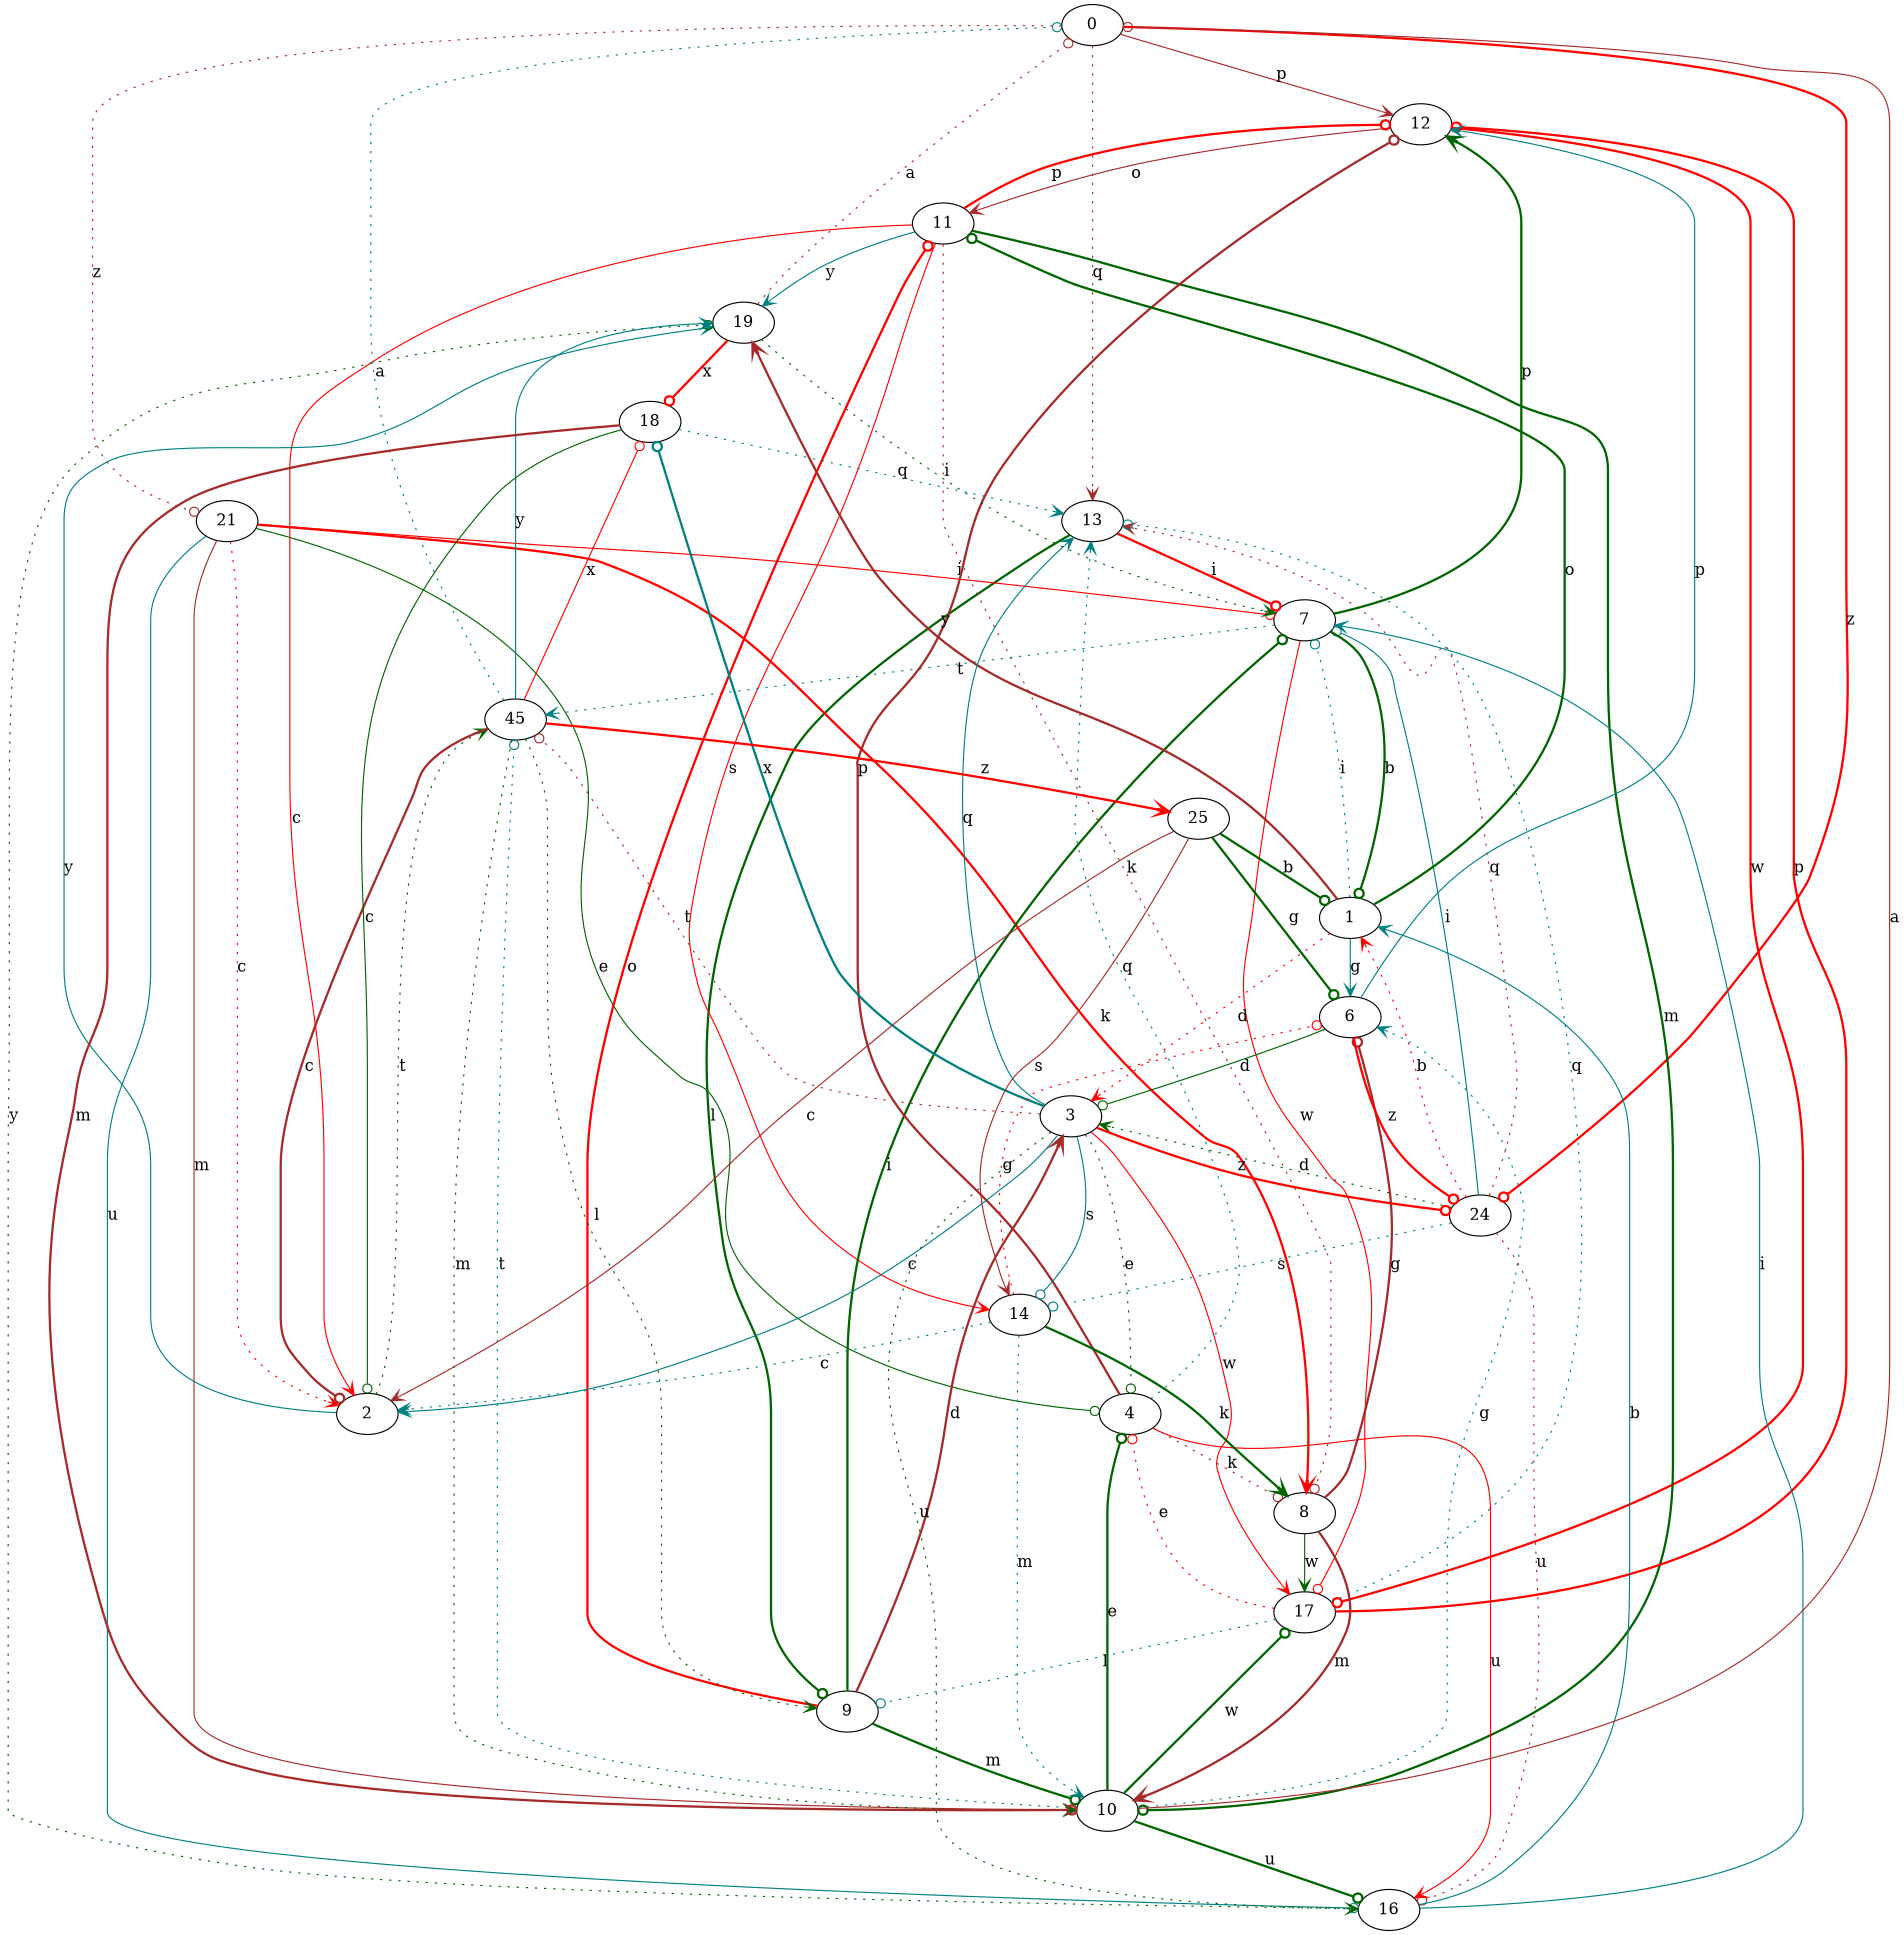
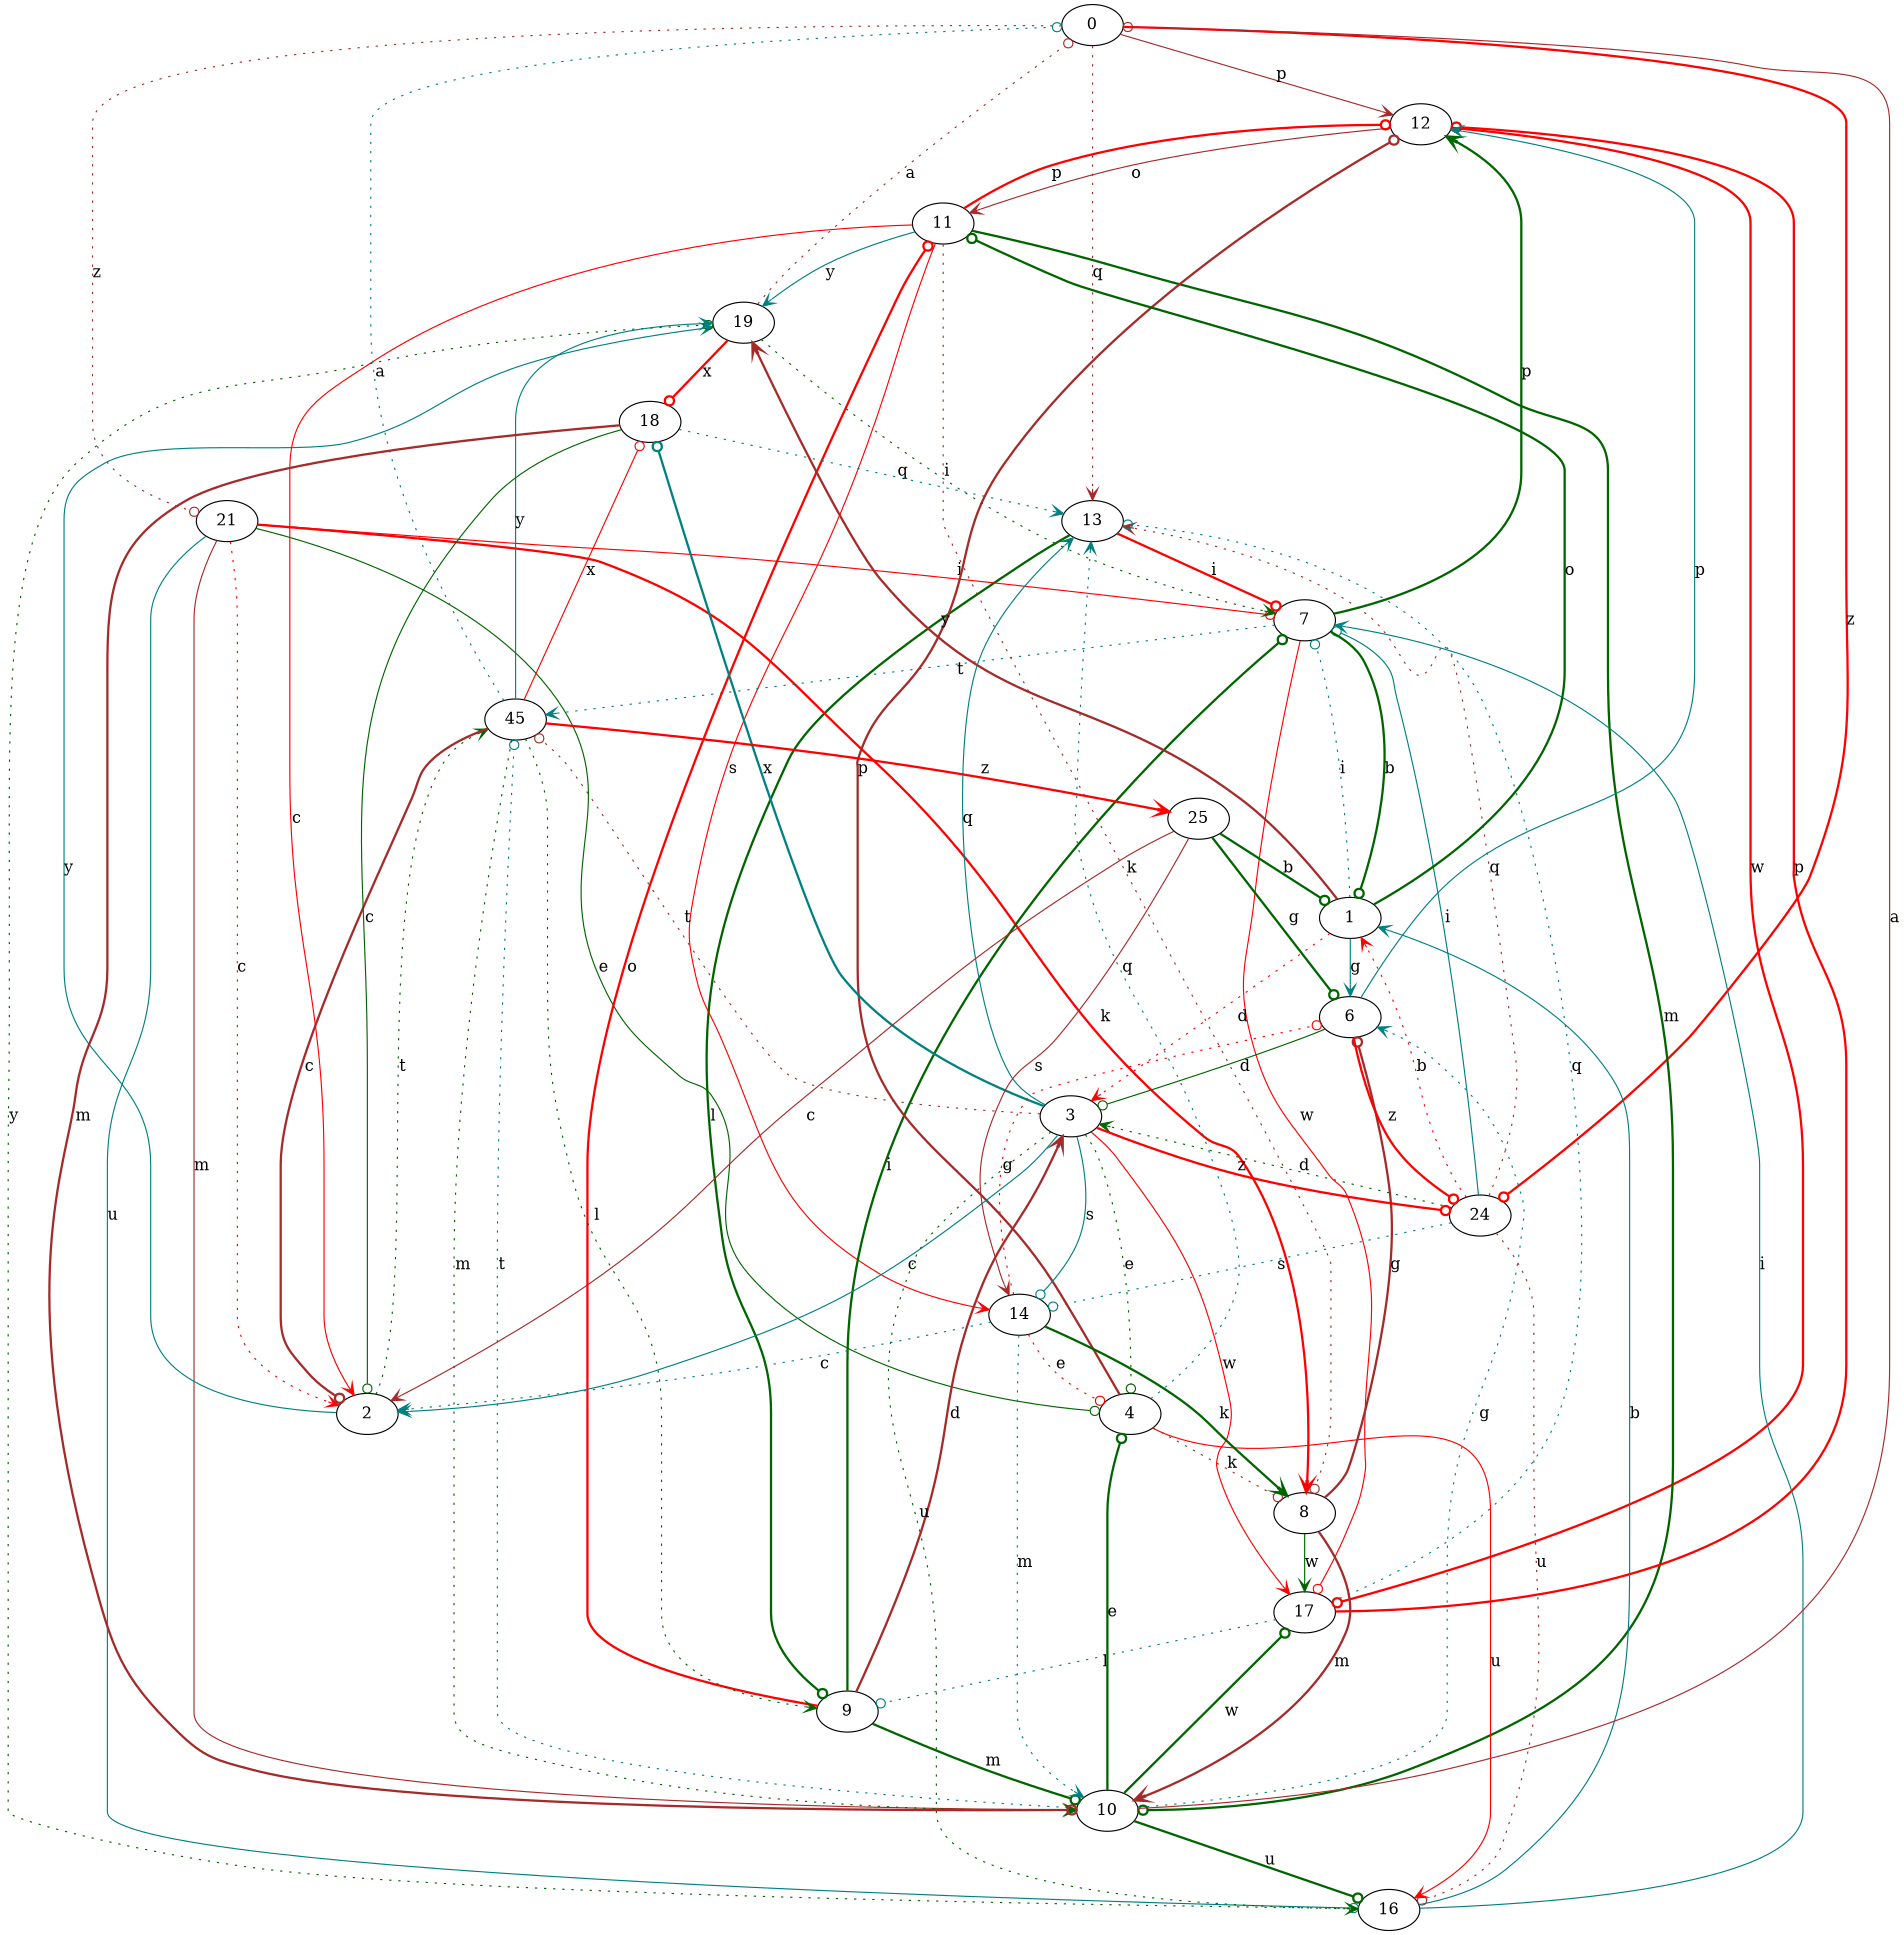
  strict digraph {
    edge [arrowhead=odot color=darkgreen style=dotted]
    0
    12
    13
    21
    24
    11
    17
    7
    9
    2
    4
    16
    8
    10
    1
    3
    14
    6
    19
    n20 [label=45]
    18
    25
    0 -> 12 [arrowhead=vee color=brown label=p style=solid]
    0 -> 13 [arrowhead=vee color=brown label=q]
    0 -> 21 [color=brown label=z]
    0 -> 24 [color=red label=z style=bold]
    12 -> 11 [arrowhead=vee color=brown label=o style=solid]
    12 -> 17 [color=red label=w style=bold]
    13 -> 7 [color=red label=i style=bold]
    13 -> 9 [label=l style=bold]
    21 -> 7 [color=red label=i style=solid]
    21 -> 2 [arrowhead=vee color=red label=c]
    21 -> 4 [label=e style=solid]
    21 -> 16 [color=teal label=u style=solid]
    21 -> 8 [arrowhead=vee color=red label=k style=bold]
    21 -> 10 [arrowhead=vee color=brown label=m style=solid]
    24 -> 13 [arrowhead=vee color=brown label=q]
    24 -> 7 [color=teal label=i style=solid]
    24 -> 16 [color=brown label=u]
    24 -> 1 [arrowhead=vee color=red label=b]
    24 -> 3 [arrowhead=vee label=d]
    24 -> 14 [color=teal label=s]
    11 -> 12 [color=red label=p style=bold]
    11 -> 2 [arrowhead=vee color=red label=c style=solid]
    11 -> 8 [color=brown label=k]
    11 -> 10 [label=m style=bold]
    11 -> 14 [arrowhead=vee color=red label=s style=solid]
    11 -> 19 [arrowhead=vee color=teal label=y style=solid]
    17 -> 12 [color=red label=p style=bold]
    17 -> 13 [color=teal label=q]
    17 -> 9 [color=teal label=l]
-   17 -> 4 [color=red label=e]
+   14 -> 4 [color=red label=e]
    7 -> 12 [arrowhead=vee label=p style=bold]
    7 -> 17 [color=red label=w style=solid]
    7 -> 1 [label=b style=bold]
    7 -> n20 [arrowhead=vee color=teal label=t]
    9 -> 11 [color=red label=o style=bold]
    9 -> 7 [label=i style=bold]
    9 -> 10 [label=m style=bold]
    9 -> 3 [arrowhead=vee color=brown label=d style=bold]
    2 -> 19 [arrowhead=vee color=teal label=y style=solid]
    2 -> n20 [arrowhead=vee label=t]
    4 -> 12 [color=brown label=p style=bold]
    4 -> 13 [arrowhead=vee color=teal label=q]
    4 -> 16 [arrowhead=vee color=red label=u style=solid]
    4 -> 8 [color=brown label=k]
    16 -> 7 [arrowhead=vee color=teal label=i style=solid]
    16 -> 1 [arrowhead=vee color=teal label=b style=solid]
    16 -> 19 [label=y]
    8 -> 17 [arrowhead=vee label=w style=solid]
    8 -> 10 [arrowhead=vee color=brown label=m style=bold]
    8 -> 6 [color=brown label=g style=bold]
    10 -> 0 [color=brown label=a style=solid]
    10 -> 17 [label=w style=bold]
    10 -> 4 [label=e style=bold]
    10 -> 16 [label=u style=bold]
    10 -> 6 [arrowhead=vee color=teal label=g]
    10 -> n20 [color=teal label=t]
    1 -> 11 [label=o style=bold]
    1 -> 7 [color=teal label=i]
    1 -> 3 [arrowhead=vee color=red label=d]
    1 -> 6 [arrowhead=vee color=teal label=g style=solid]
    1 -> 19 [arrowhead=vee color=brown label=y style=bold]
    3 -> 13 [arrowhead=vee color=teal label=q style=solid]
    3 -> 24 [color=red label=z style=bold]
    3 -> 17 [arrowhead=vee color=red label=w style=solid]
    3 -> 2 [arrowhead=vee color=teal label=c style=solid]
    3 -> 4 [label=e]
    3 -> 16 [arrowhead=vee label=u]
    3 -> 14 [color=teal label=s style=solid]
    3 -> n20 [color=brown label=t]
    3 -> 18 [color=teal label=x style=bold]
    14 -> 2 [arrowhead=vee color=teal label=c]
    14 -> 8 [arrowhead=vee label=k style=bold]
    14 -> 10 [arrowhead=vee color=teal label=m]
    14 -> 6 [color=red label=g]
    6 -> 12 [arrowhead=vee color=teal label=p style=solid]
    6 -> 24 [color=red label=z style=bold]
    6 -> 3 [label=d style=solid]
    19 -> 0 [color=brown label=a]
    19 -> 7 [arrowhead=vee label=i]
    19 -> 18 [color=red label=x style=bold]
    n20 -> 0 [color=teal label=a]
    n20 -> 9 [arrowhead=vee label=l]
    n20 -> 2 [color=brown label=c style=bold]
    n20 -> 10 [arrowhead=vee label=m]
    n20 -> 19 [arrowhead=vee color=teal label=y style=solid]
    n20 -> 18 [color=red label=x style=solid]
    n20 -> 25 [arrowhead=vee color=red label=z style=bold]
    18 -> 13 [arrowhead=vee color=teal label=q]
    18 -> 2 [label=c style=solid]
    18 -> 10 [color=brown label=m style=bold]
    25 -> 2 [arrowhead=vee color=brown label=c style=solid]
    25 -> 1 [label=b style=bold]
    25 -> 14 [arrowhead=vee color=brown label=s style=solid]
    25 -> 6 [label=g style=bold]
  }
